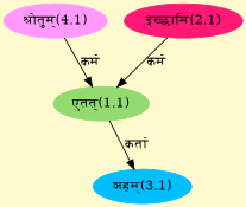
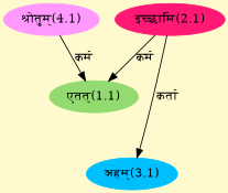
  digraph {
    bgcolor=lemonchiffon1
    compound=true
    rankdir=BT
    node [style=filled]
    edge [dir=back]
    n1 [color="#93DB70" label="एतत्(1.1)"]
    n2 [color="#FF99FF" label="श्रोतुम्(4.1)"]
    n3 [color="#FF1975" label="इच्छामि(2.1)"]
    n4 [color="#00BFFF" label="अहम्(3.1)"]
    n1 -> n2 [label="कर्म"]
    n1 -> n3 [label="कर्म"]
-   n4 -> n1 [label="कर्ता"]
+   n4 -> n3 [label="कर्ता"]
  }
